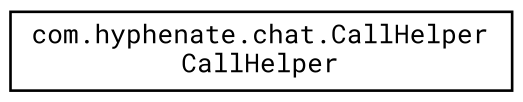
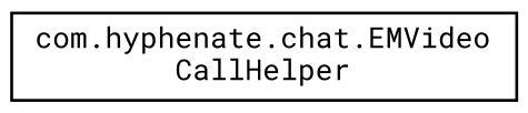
  digraph {
    rankdir=LR
    fontname="Roboto Mono"
-   n1 [color=black fillcolor=white fontname="Roboto Mono" fontsize=10 height=0.2 label="com.hyphenate.chat.CallHelper\lCallHelper" shape=record style=filled width=0.4]
+   n1 [color=black fillcolor=white fontname="Roboto Mono" fontsize=10 height=0.2 label="com.hyphenate.chat.EMVideo\lCallHelper" shape=record style=filled width=0.4]
  }
